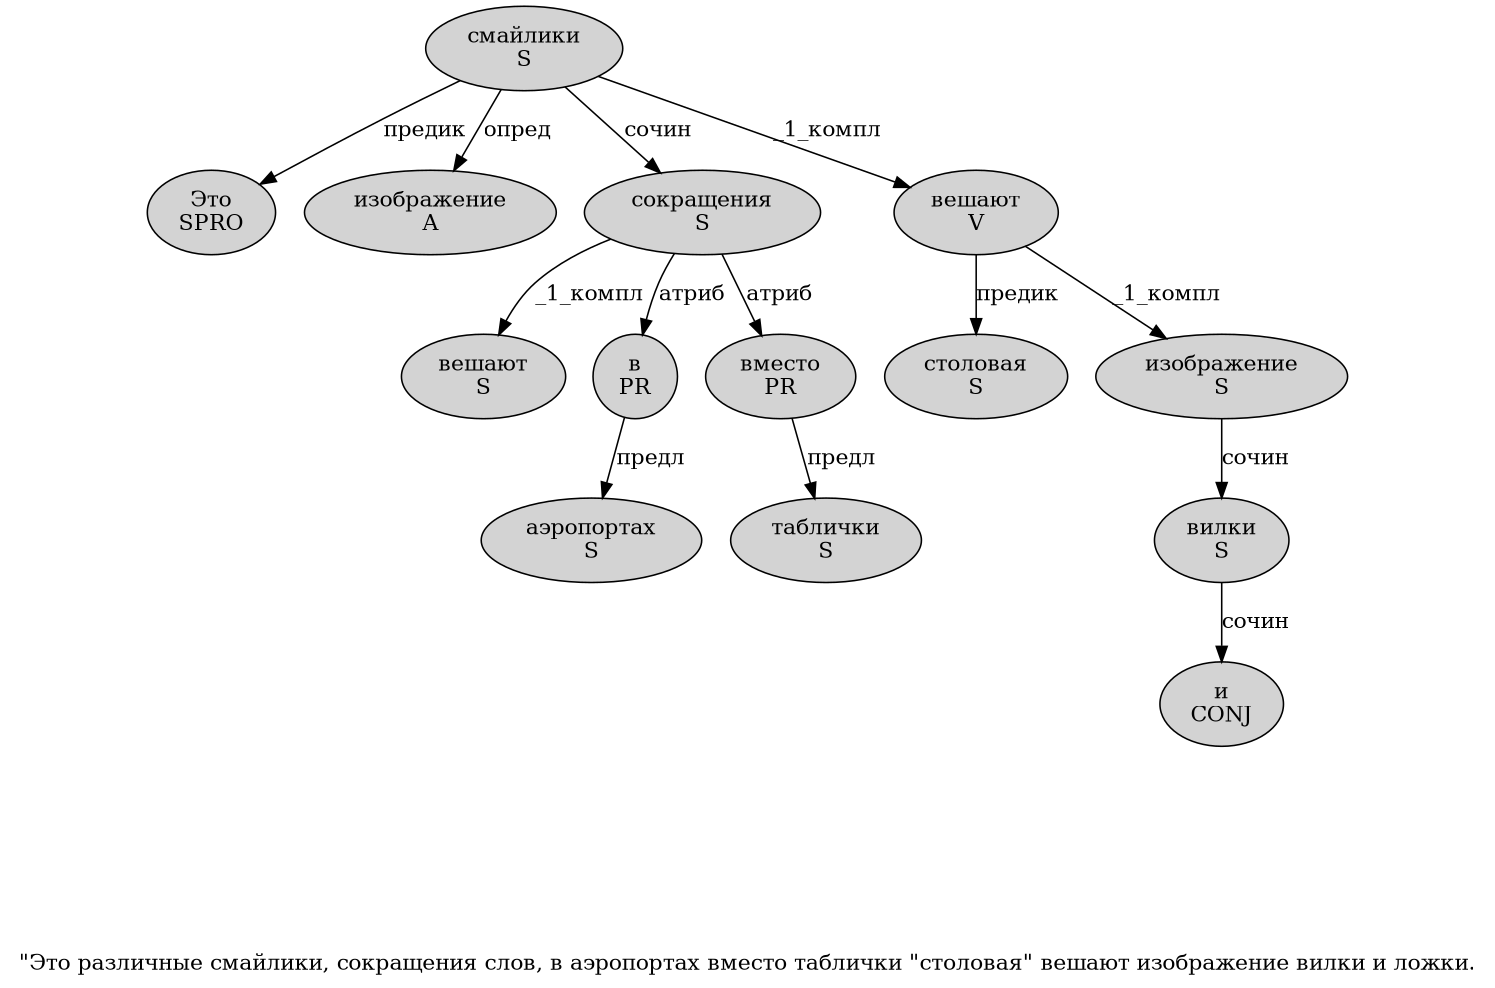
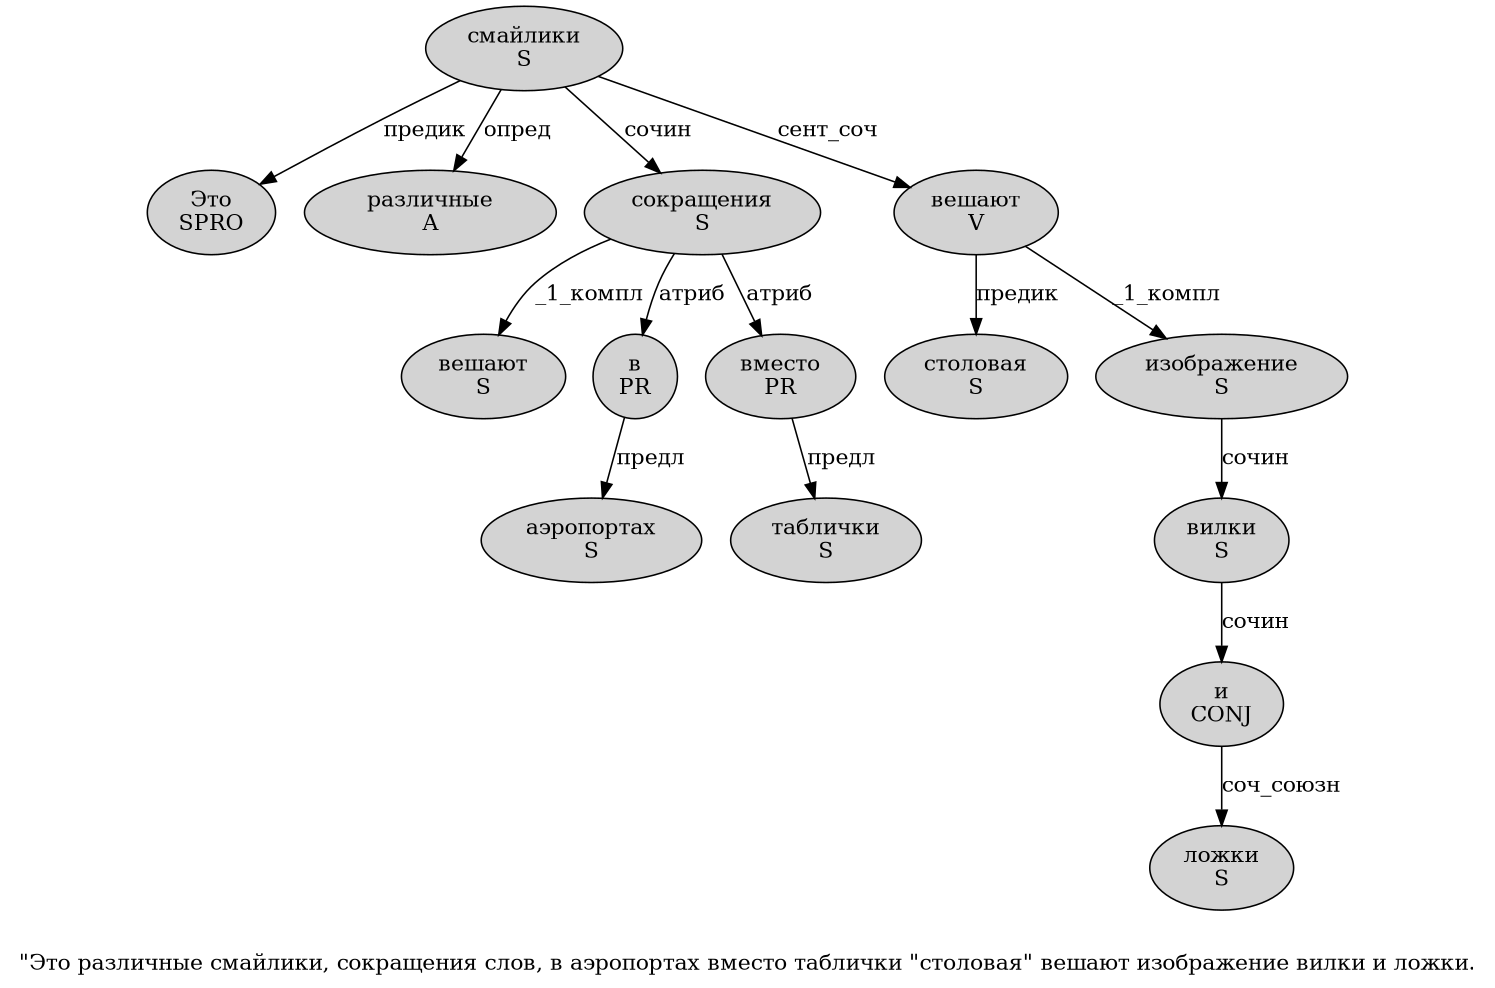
  digraph {
    label="\"Это различные смайлики, сокращения слов, в аэропортах вместо таблички \"столовая\" вешают изображение вилки и ложки."
    node [fillcolor=lightgray penwidth=1 shape=ellipse style=filled]
    n1 [label="Это\nSPRO"]
-   n2 [label="изображение\nA"]
+   n2 [label="различные\nA"]
    n3 [label="смайлики\nS"]
    n4 [label="сокращения\nS"]
    n5 [label="вешают\nV"]
    n6 [label="вешают\nS"]
    n7 [label="в\nPR"]
    n8 [label="вместо\nPR"]
    n9 [label="столовая\nS"]
    n10 [label="изображение\nS"]
    n11 [label="аэропортах\nS"]
    n12 [label="таблички\nS"]
    n13 [label="вилки\nS"]
    n14 [label="и\nCONJ"]
+   n15 [label="ложки\nS"]
    n3 -> n1 [label="предик"]
    n3 -> n2 [label="опред"]
    n3 -> n4 [label="сочин"]
-   n3 -> n5 [label="_1_компл"]
+   n3 -> n5 [label="сент_соч"]
    n4 -> n6 [label="_1_компл"]
    n4 -> n7 [label="атриб"]
    n4 -> n8 [label="атриб"]
    n5 -> n9 [label="предик"]
    n5 -> n10 [label="_1_компл"]
    n7 -> n11 [label="предл"]
    n8 -> n12 [label="предл"]
    n10 -> n13 [label="сочин"]
    n13 -> n14 [label="сочин"]
+   n14 -> n15 [label="соч_союзн"]
  }
